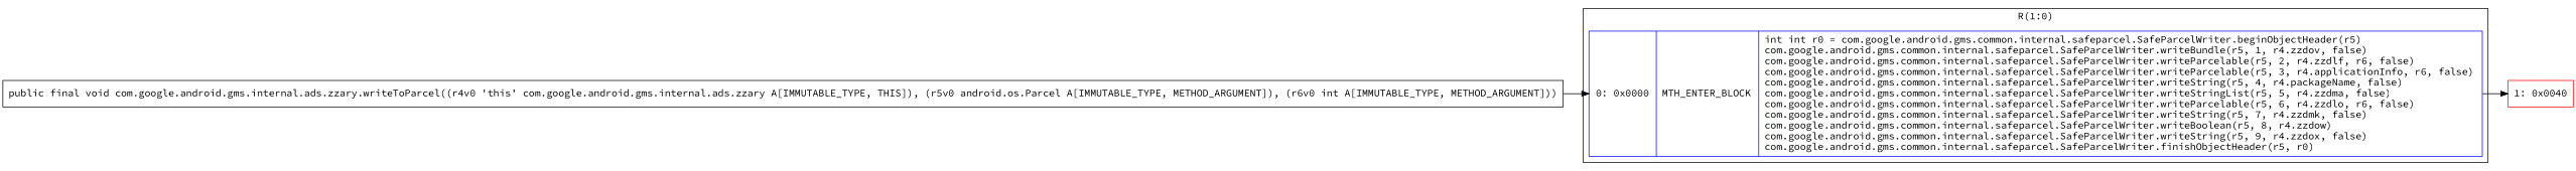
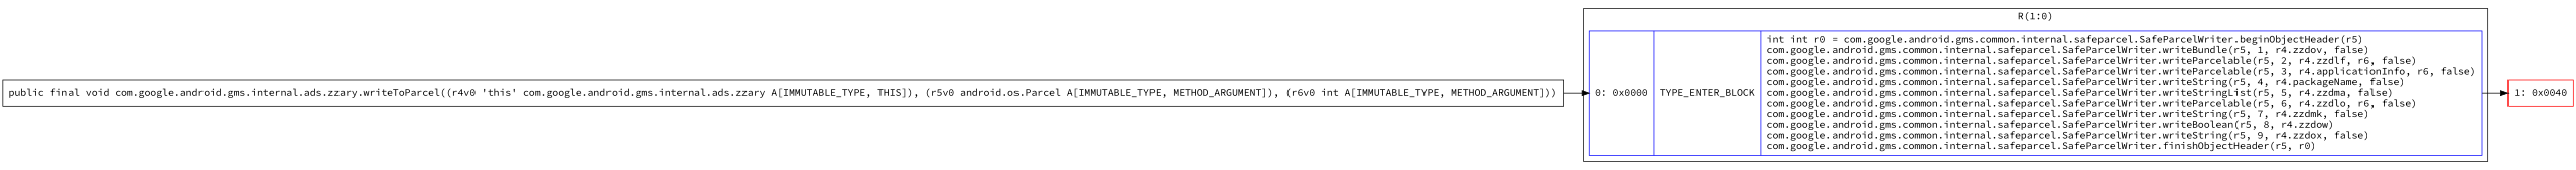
  digraph {
    rankdir=LR
    fontname="Source Code Pro"
    node [shape=record fontname="Source Code Pro"]
    edge [fontname="Source Code Pro"]
-   n1 [color=blue label="{0\:\ 0x0000|MTH_ENTER_BLOCK\l|int int r0 = com.google.android.gms.common.internal.safeparcel.SafeParcelWriter.beginObjectHeader(r5)\lcom.google.android.gms.common.internal.safeparcel.SafeParcelWriter.writeBundle(r5, 1, r4.zzdov, false)\lcom.google.android.gms.common.internal.safeparcel.SafeParcelWriter.writeParcelable(r5, 2, r4.zzdlf, r6, false)\lcom.google.android.gms.common.internal.safeparcel.SafeParcelWriter.writeParcelable(r5, 3, r4.applicationInfo, r6, false)\lcom.google.android.gms.common.internal.safeparcel.SafeParcelWriter.writeString(r5, 4, r4.packageName, false)\lcom.google.android.gms.common.internal.safeparcel.SafeParcelWriter.writeStringList(r5, 5, r4.zzdma, false)\lcom.google.android.gms.common.internal.safeparcel.SafeParcelWriter.writeParcelable(r5, 6, r4.zzdlo, r6, false)\lcom.google.android.gms.common.internal.safeparcel.SafeParcelWriter.writeString(r5, 7, r4.zzdmk, false)\lcom.google.android.gms.common.internal.safeparcel.SafeParcelWriter.writeBoolean(r5, 8, r4.zzdow)\lcom.google.android.gms.common.internal.safeparcel.SafeParcelWriter.writeString(r5, 9, r4.zzdox, false)\lcom.google.android.gms.common.internal.safeparcel.SafeParcelWriter.finishObjectHeader(r5, r0)\l}"]
+   n1 [color=blue label="{0\:\ 0x0000|TYPE_ENTER_BLOCK\l|int int r0 = com.google.android.gms.common.internal.safeparcel.SafeParcelWriter.beginObjectHeader(r5)\lcom.google.android.gms.common.internal.safeparcel.SafeParcelWriter.writeBundle(r5, 1, r4.zzdov, false)\lcom.google.android.gms.common.internal.safeparcel.SafeParcelWriter.writeParcelable(r5, 2, r4.zzdlf, r6, false)\lcom.google.android.gms.common.internal.safeparcel.SafeParcelWriter.writeParcelable(r5, 3, r4.applicationInfo, r6, false)\lcom.google.android.gms.common.internal.safeparcel.SafeParcelWriter.writeString(r5, 4, r4.packageName, false)\lcom.google.android.gms.common.internal.safeparcel.SafeParcelWriter.writeStringList(r5, 5, r4.zzdma, false)\lcom.google.android.gms.common.internal.safeparcel.SafeParcelWriter.writeParcelable(r5, 6, r4.zzdlo, r6, false)\lcom.google.android.gms.common.internal.safeparcel.SafeParcelWriter.writeString(r5, 7, r4.zzdmk, false)\lcom.google.android.gms.common.internal.safeparcel.SafeParcelWriter.writeBoolean(r5, 8, r4.zzdow)\lcom.google.android.gms.common.internal.safeparcel.SafeParcelWriter.writeString(r5, 9, r4.zzdox, false)\lcom.google.android.gms.common.internal.safeparcel.SafeParcelWriter.finishObjectHeader(r5, r0)\l}"]
    n2 [color=red label="{1\:\ 0x0040}"]
    n3 [label="{public final void com.google.android.gms.internal.ads.zzary.writeToParcel((r4v0 'this' com.google.android.gms.internal.ads.zzary A[IMMUTABLE_TYPE, THIS]), (r5v0 android.os.Parcel A[IMMUTABLE_TYPE, METHOD_ARGUMENT]), (r6v0 int A[IMMUTABLE_TYPE, METHOD_ARGUMENT])) }"]
    subgraph cluster_1 {
      label="R(1:0)"
      n1
    }
    n1 -> n2
    n3 -> n1
  }
